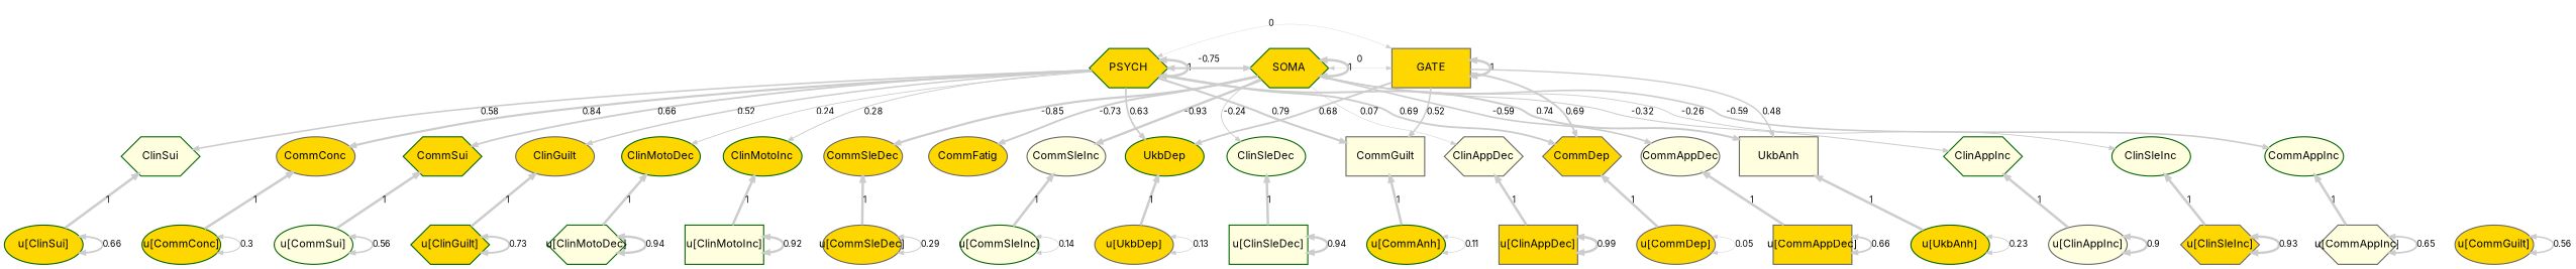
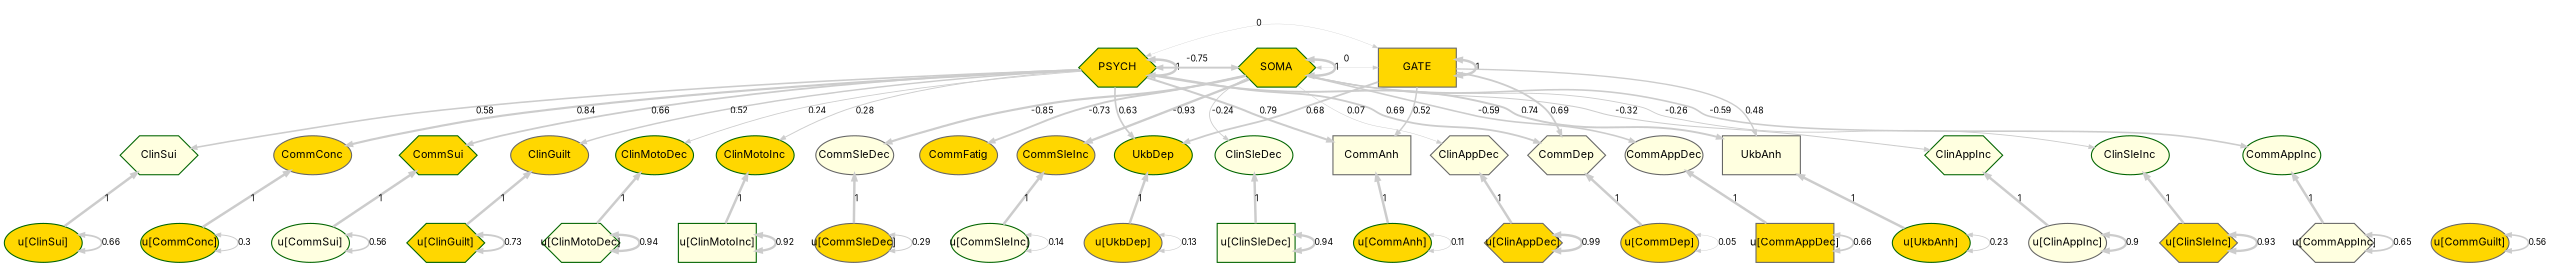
  digraph {
    bgcolor=white
    fontname=Inter
    rankdir=TB
    node [color=darkgreen fillcolor=gold fixedsize=true fontcolor=black fontname=Inter fontsize=10 shape=ellipse style=filled]
    edge [arrowsize=0.5 color=gray80 dir=forward fontname=Inter fontsize=8 penwidth=2.3]
    n1 [color=gray40 label=GATE shape=box width=1]
    n2 [label=PSYCH shape=hexagon width=1]
    n3 [label=SOMA shape=hexagon width=1]
-   n4 [color=gray40 fillcolor=lightyellow label=CommGuilt shape=box width=1]
-   n5 [color=gray40 label=CommDep shape=hexagon width=1]
+   n4 [color=gray40 fillcolor=lightyellow label=CommAnh shape=box width=1]
+   n5 [color=gray40 fillcolor=lightyellow label=CommDep shape=hexagon width=1]
    n6 [color=gray40 fillcolor=lightyellow label=UkbAnh shape=box width=1]
    n7 [label=UkbDep width=1]
    n8 [color=gray40 label=ClinGuilt width=1]
    n9 [label=ClinMotoDec width=1]
    n10 [label=ClinMotoInc width=1]
    n11 [fillcolor=lightyellow label=ClinSui shape=hexagon width=1]
    n12 [color=gray40 label=CommConc width=1]
    n13 [label=CommSui shape=hexagon width=1]
    n14 [color=gray40 fillcolor=lightyellow label=ClinAppDec shape=hexagon width=1]
    n15 [fillcolor=lightyellow label=ClinAppInc shape=hexagon width=1]
    n16 [fillcolor=lightyellow label=ClinSleDec width=1]
    n17 [fillcolor=lightyellow label=ClinSleInc width=1]
    n18 [color=gray40 fillcolor=lightyellow label=CommAppDec width=1]
    n19 [fillcolor=lightyellow label=CommAppInc width=1]
    n20 [color=gray40 label=CommFatig width=1]
-   n21 [color=gray40 label=CommSleDec width=1]
-   n22 [color=gray40 fillcolor=lightyellow label=CommSleInc width=1]
-   n23 [color=gray40 label="u[ClinAppDec]" shape=box width=1]
+   n21 [color=gray40 fillcolor=lightyellow label=CommSleDec width=1]
+   n22 [color=gray40 label=CommSleInc width=1]
+   n23 [color=gray40 label="u[ClinAppDec]" shape=hexagon width=1]
    n24 [color=gray40 fillcolor=lightyellow label="u[ClinAppInc]" width=1]
    n25 [label="u[ClinGuilt]" shape=hexagon width=1]
    n26 [fillcolor=lightyellow label="u[ClinMotoDec]" shape=hexagon width=1]
    n27 [fillcolor=lightyellow label="u[ClinMotoInc]" shape=box width=1]
    n28 [fillcolor=lightyellow label="u[ClinSleDec]" shape=box width=1]
    n29 [color=gray40 label="u[ClinSleInc]" shape=hexagon width=1]
    n30 [label="u[ClinSui]" width=1]
    n31 [label="u[CommAnh]" width=1]
    n32 [color=gray40 label="u[CommAppDec]" shape=box width=1]
    n33 [color=gray40 fillcolor=lightyellow label="u[CommAppInc]" shape=hexagon width=1]
    n34 [label="u[CommConc]" width=1]
    n35 [color=gray40 label="u[CommDep]" width=1]
    n36 [color=gray40 label="u[CommGuilt]" width=1]
    n37 [color=gray40 label="u[CommSleDec]" width=1]
    n38 [fillcolor=lightyellow label="u[CommSleInc]" width=1]
    n39 [fillcolor=lightyellow label="u[CommSui]" width=1]
    n40 [label="u[UkbAnh]" width=1]
    n41 [color=gray40 label="u[UkbDep]" width=1]
    subgraph sub_1 {
      rank=min
      n1
      n2
      n3
    }
    subgraph sub_2 {
      rank=same
      n4
      n5
      n6
      n7
      n8
      n9
      n10
      n11
      n12
      n13
      n14
      n15
      n16
      n17
      n18
      n19
      n20
      n21
      n22
    }
    subgraph sub_3 {
      rank=max
      n23
      n24
      n25
      n26
      n27
      n28
      n29
      n30
      n31
      n32
      n33
      n34
      n35
      n36
      n37
      n38
      n39
      n40
      n41
    }
    n1 -> n1 [dir=both label=1]
    n1 -> n4 [label=0.52 penwidth=1.34815285380501]
    n1 -> n5 [label=0.69 penwidth=1.68263538075662]
    n1 -> n6 [label=0.48 penwidth=1.26444082151405]
    n1 -> n7 [label=0.68 penwidth=1.66724999579702]
    n2 -> n1 [dir=both label=0 penwidth=0.3]
    n2 -> n2 [dir=both label=1]
    n2 -> n3 [dir=both label=-0.75 penwidth=1.80847614982956]
    n2 -> n4 [label=0.79 penwidth=1.87523344404662]
    n2 -> n5 [label=0.69 penwidth=1.67543688998895]
    n2 -> n6 [label=0.74 penwidth=1.77142032274852]
    n2 -> n7 [label=0.63 penwidth=1.56925670760593]
    n2 -> n8 [label=0.52 penwidth=1.3380953455304]
    n2 -> n9 [label=0.24 penwidth=0.771638683845683]
    n2 -> n10 [label=0.28 penwidth=0.855783172319408]
    n2 -> n11 [label=0.58 penwidth=1.46191891599188]
    n2 -> n12 [label=0.84 penwidth=1.97254952427244]
    n2 -> n13 [label=0.66 penwidth=1.62877535410193]
    n3 -> n1 [dir=both label=0 penwidth=0.3]
    n3 -> n3 [dir=both label=1]
    n3 -> n14 [label=0.07 penwidth=0.444321602933482]
    n3 -> n15 [label=-0.32 penwidth=0.939610916149186]
    n3 -> n16 [label=-0.24 penwidth=0.772915914801305]
    n3 -> n17 [label=-0.26 penwidth=0.823095361497467]
    n3 -> n18 [label=-0.59 penwidth=1.47143153777324]
    n3 -> n19 [label=-0.59 penwidth=1.4889632912048]
    n3 -> n20 [label=-0.73 penwidth=1.7573025099201]
    n3 -> n21 [label=-0.85 penwidth=1.99004386064171]
    n3 -> n22 [label=-0.93 penwidth=2.15548934589838]
    n23 -> n14 [label=1]
    n23 -> n23 [dir=both label=0.99 penwidth=2.28958604515682]
    n24 -> n15 [label=1]
    n24 -> n24 [dir=both label=0.9 penwidth=2.09545064461149]
    n25 -> n8 [label=1]
    n25 -> n25 [dir=both label=0.73 penwidth=1.76118226937418]
    n26 -> n9 [label=1]
    n26 -> n26 [dir=both label=0.94 penwidth=2.18878226169003]
    n27 -> n10 [label=1]
    n27 -> n27 [dir=both label=0.92 penwidth=2.14555282435904]
    n28 -> n16 [label=1]
    n28 -> n28 [dir=both label=0.94 penwidth=2.188177866108]
    n29 -> n17 [label=1]
    n29 -> n29 [dir=both label=0.93 penwidth=2.16318659392376]
    n30 -> n11 [label=1]
    n30 -> n30 [dir=both label=0.66 penwidth=1.62497531532138]
    n31 -> n4 [label=1]
    n31 -> n31 [dir=both label=0.11 penwidth=0.510007227043098]
    n32 -> n18 [label=1]
    n32 -> n32 [dir=both label=0.66 penwidth=1.61387231076641]
    n33 -> n19 [label=1]
    n33 -> n33 [dir=both label=0.65 penwidth=1.59318497687876]
    n34 -> n12 [label=1]
    n34 -> n34 [dir=both label=0.3 penwidth=0.901291040514558]
    n35 -> n5 [label=1]
    n35 -> n35 [dir=both label=0.05 penwidth=0.398244179897972]
    n36 -> n36 [dir=both label=0.56 penwidth=1.42718513589982]
    n37 -> n21 [label=1]
    n37 -> n37 [dir=both label=0.29 penwidth=0.871873435106127]
    n38 -> n22 [label=1]
    n38 -> n38 [dir=both label=0.14 penwidth=0.578578348211762]
    n39 -> n13 [label=1]
    n39 -> n39 [dir=both label=0.56 penwidth=1.41718113761234]
    n40 -> n6 [label=1]
    n40 -> n40 [dir=both label=0.23 penwidth=0.752387962211467]
    n41 -> n7 [label=1]
    n41 -> n41 [dir=both label=0.13 penwidth=0.559806748483761]
  }
